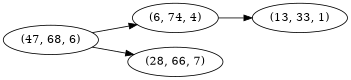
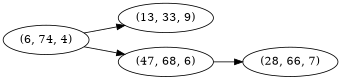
  digraph {
    rankdir=LR
    "(6, 74, 4)"
-   "(13, 33, 9)" [label="(13, 33, 1)"]
+   "(13, 33, 9)"
    "(47, 68, 6)"
    n4 [label="(28, 66, 7)"]
    "(6, 74, 4)" -> "(13, 33, 9)"
-   "(47, 68, 6)" -> "(6, 74, 4)"
+   "(6, 74, 4)" -> "(47, 68, 6)"
    "(47, 68, 6)" -> n4
  }
